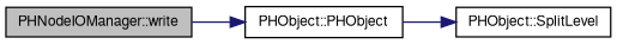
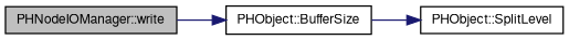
  digraph {
    rankdir=LR
    node [color=black fontname=FreeSans fontsize=10 shape=record]
    edge [color=midnightblue fontname=FreeSans fontsize=10 labelfontname=FreeSans labelfontsize=10 style=solid]
    n1 [fillcolor=grey75 fontcolor=black height=0.2 label="PHNodeIOManager::write" style=filled width=0.4]
-   n2 [height=0.2 label="PHObject::PHObject" width=0.4]
+   n2 [height=0.2 label="PHObject::BufferSize" width=0.4]
    n3 [height=0.2 label="PHObject::SplitLevel" width=0.4]
    n1 -> n2
    n2 -> n3
  }
